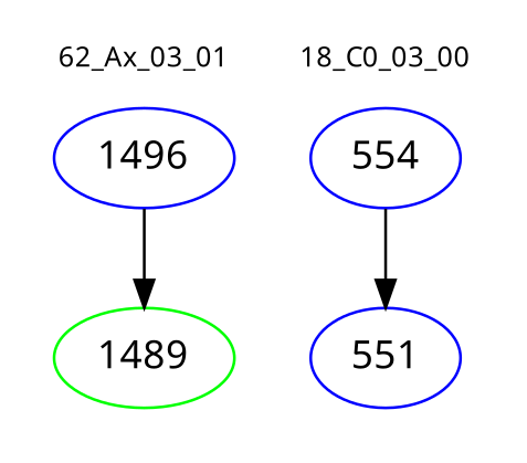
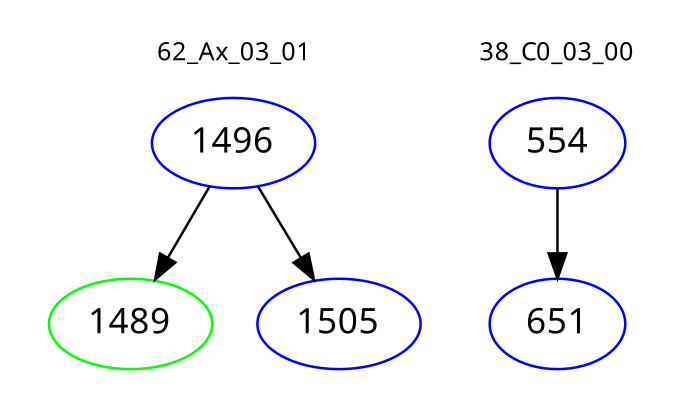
  digraph {
    fontname="Noto Sans"
    node [color=blue fontname="Noto Sans"]
    edge [color=black fontname="Noto Sans"]
    n1 [label=1496]
    n2 [color=green label=1489]
+   n3 [label=1505]
    n4 [label=554]
-   n5 [label=551]
+   n5 [label=651]
    subgraph cluster_1 {
      color=white
      fontsize=10
      label="62_Ax_03_01"
      n1
      n2
+     n3
    }
    subgraph cluster_2 {
      color=white
      fontsize=10
-     label="18_C0_03_00"
+     label="38_C0_03_00"
      n4
      n5
    }
    n1 -> n2
+   n1 -> n3
    n4 -> n5
  }
